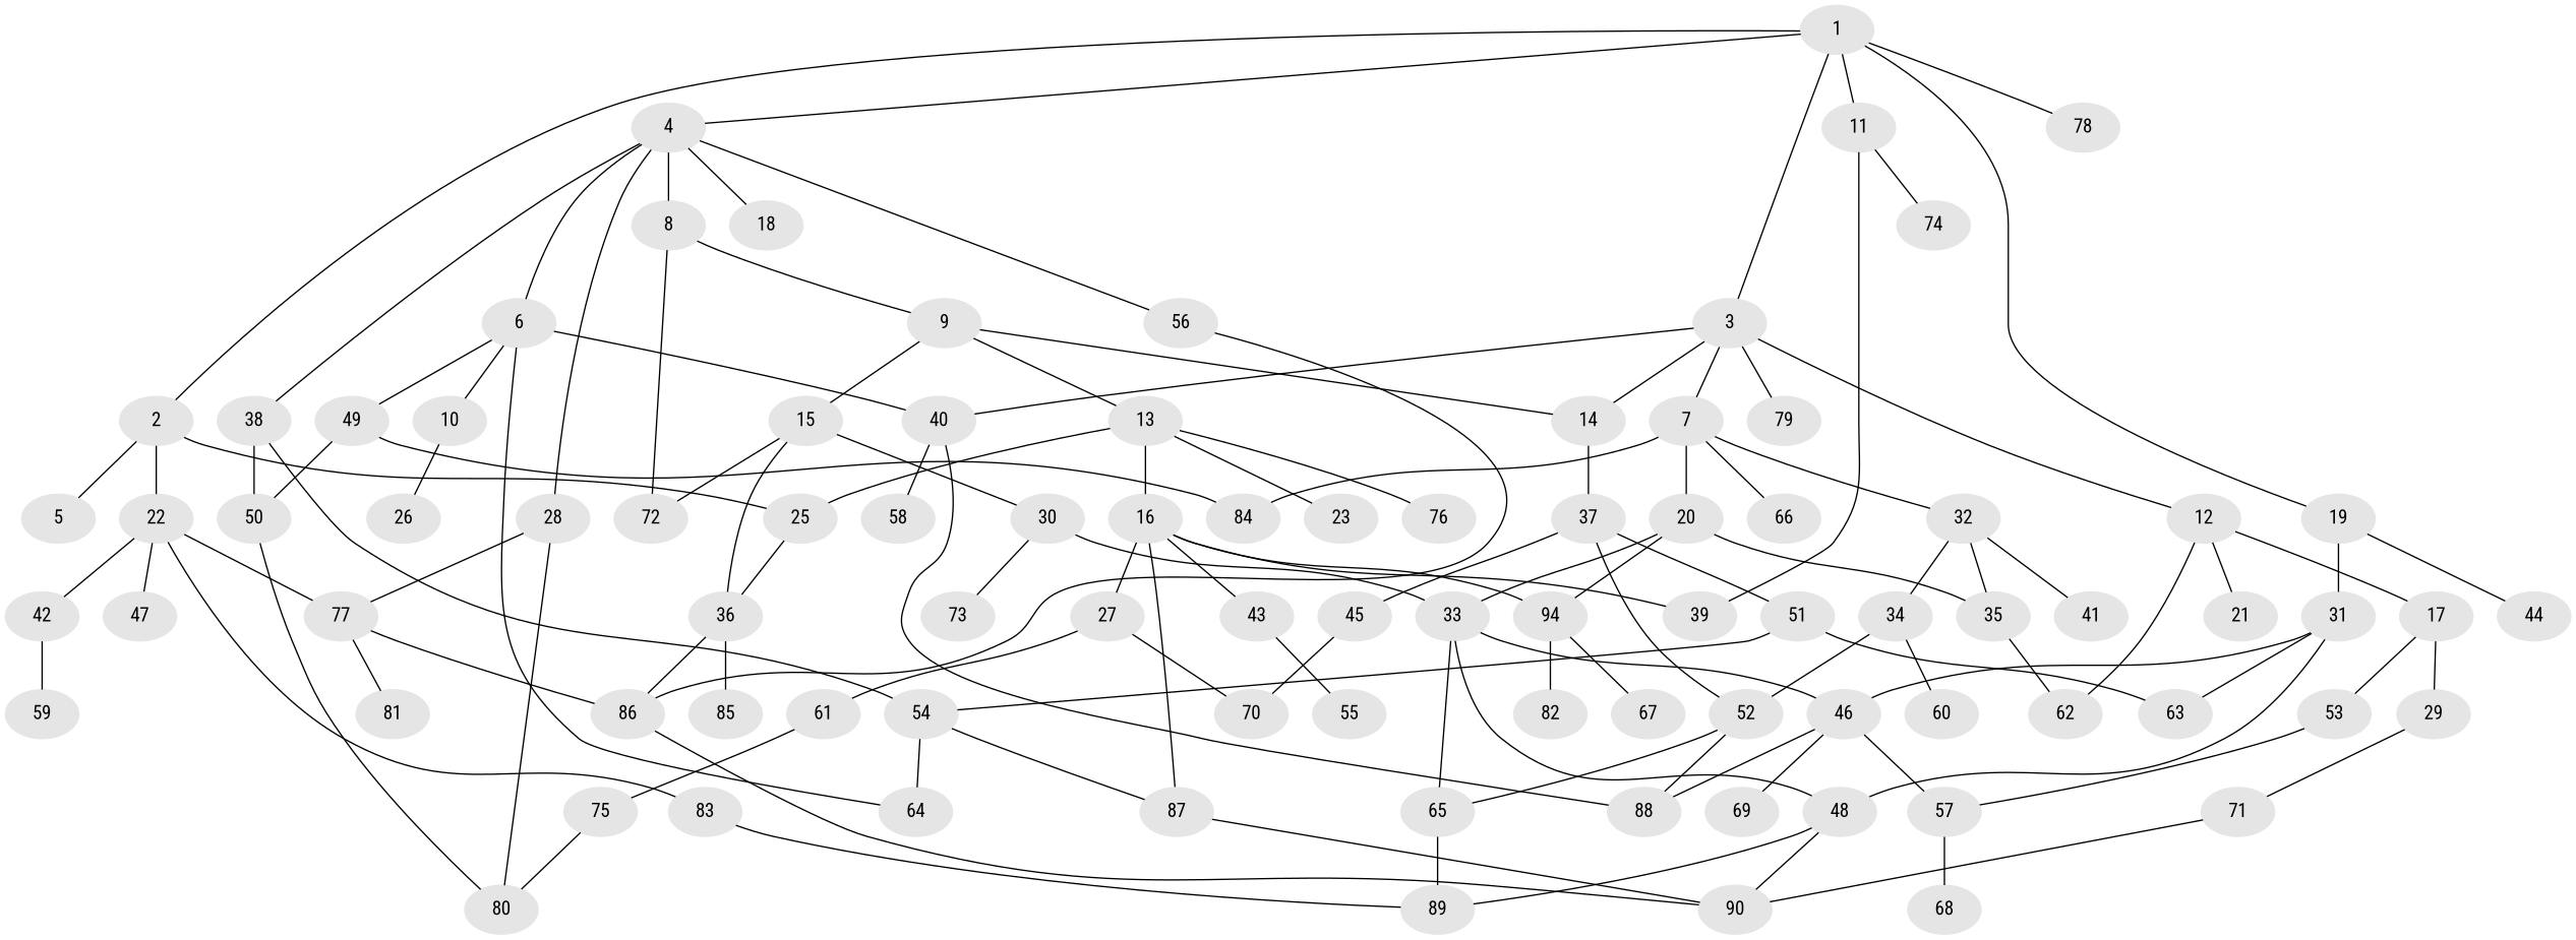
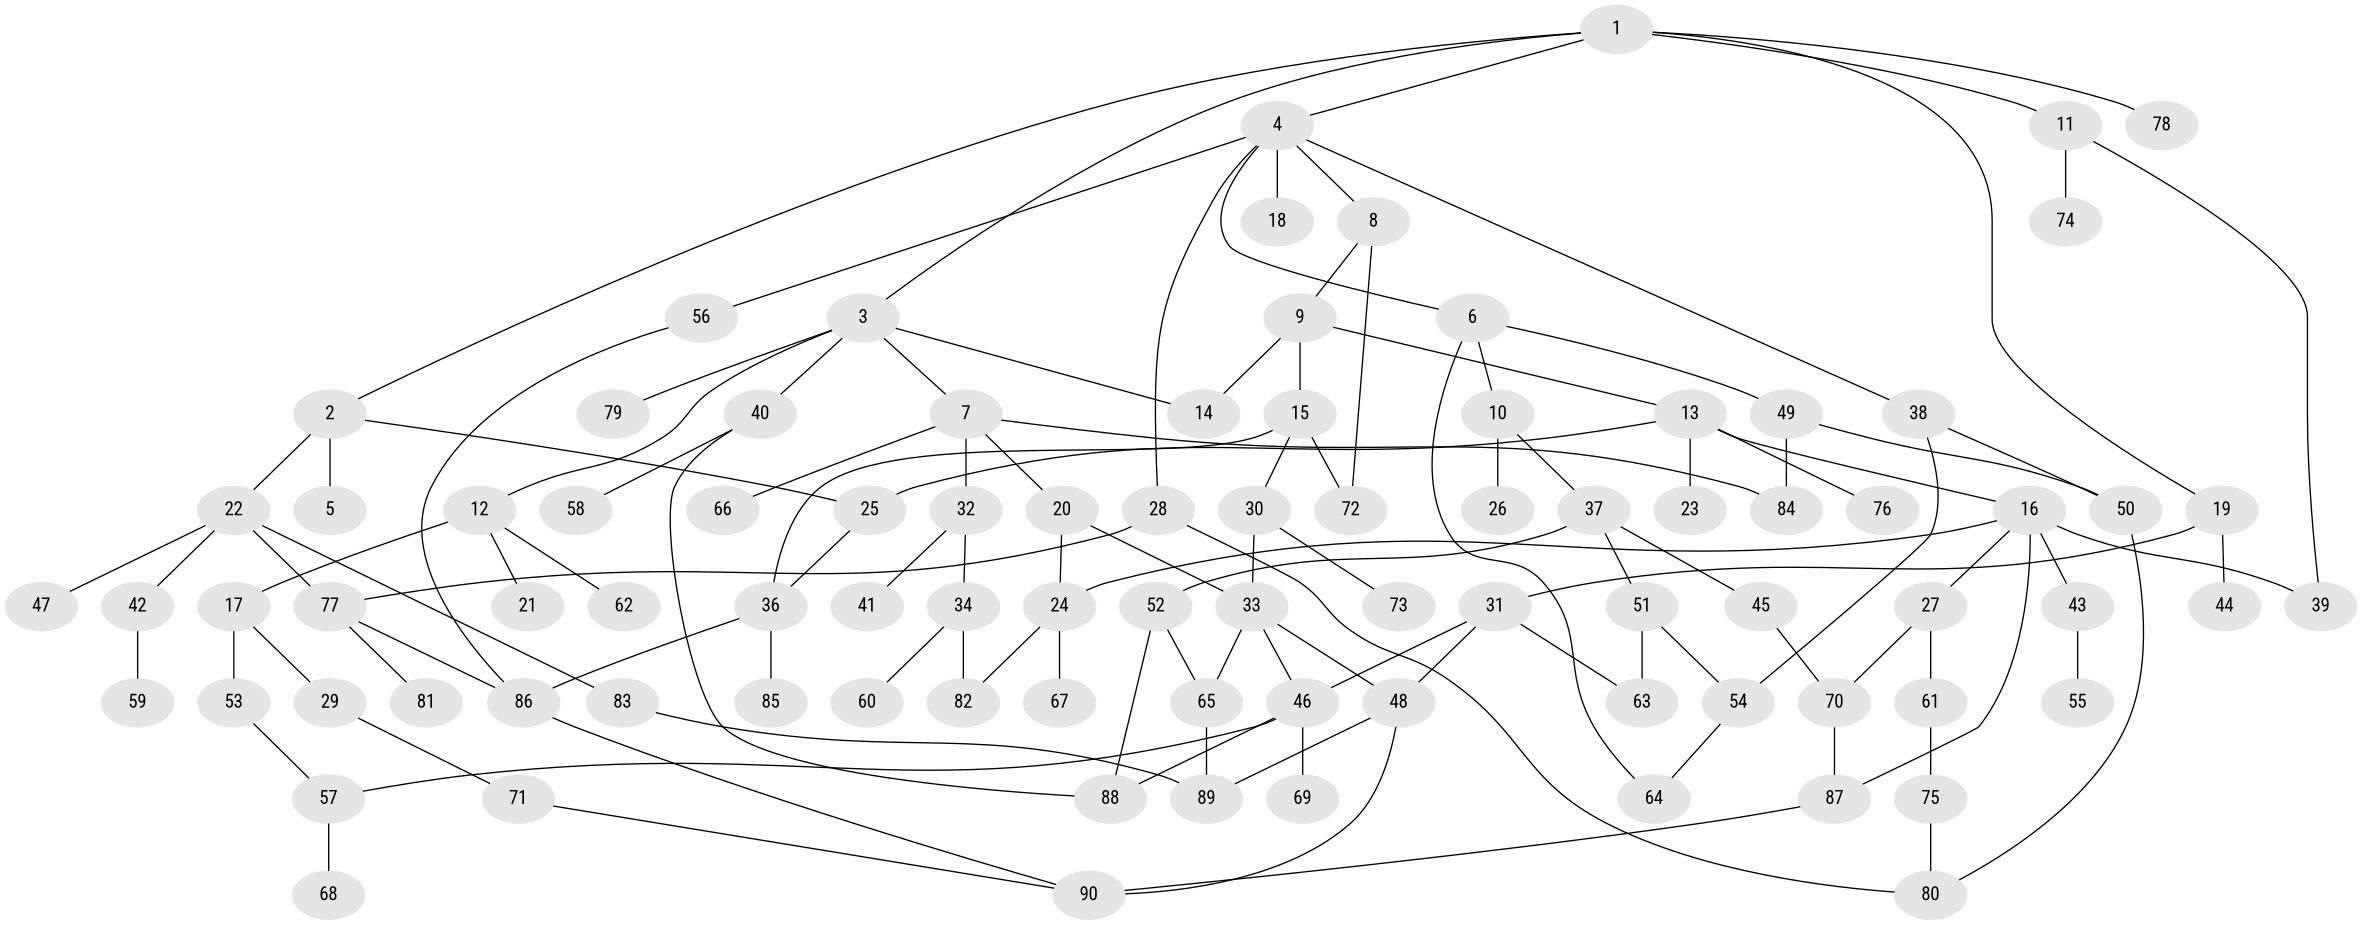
  graph {
    fontname="Roboto Condensed"
    node [color=gray90 fontname="Roboto Condensed" style=filled]
    edge [fontname="Roboto Condensed"]
    1
    2
    3
    4
    11
    19
    78
    5
    22
    25
    7
    12
    14
    40
    79
    6
    8
    18
    28
    38
    56
    39
    74
    31
    44
    42
    47
    77
    83
    36
    20
    32
    66
    84
    17
    21
    62
    37
    58
    88
    10
    49
    64
    9
    72
    80
    50
    54
    86
    26
-   24 [label=94]
+   24
    33
-   35
    34
    41
    13
    15
    16
    23
    76
    30
    29
    53
    27
    43
    87
    45
    51
    52
    73
    85
    67
    82
    61
    70
    55
    90
    71
    57
    46
    48
    63
    65
    59
    81
    89
    75
    69
    60
    68
    1 -- 2
    1 -- 3
    1 -- 4
    1 -- 11
    1 -- 19
    1 -- 78
    2 -- 5
    2 -- 22
    2 -- 25
    3 -- 7
    3 -- 12
    3 -- 14
    3 -- 40
    3 -- 79
    4 -- 6
    4 -- 8
    4 -- 18
    4 -- 28
    4 -- 38
    4 -- 56
    11 -- 39
    11 -- 74
    19 -- 31
    19 -- 44
    22 -- 42
    22 -- 47
    22 -- 77
    22 -- 83
    25 -- 36
    7 -- 20
    7 -- 32
    7 -- 66
    7 -- 84
    12 -- 17
    12 -- 21
    12 -- 62
-   14 -- 37
+   10 -- 37
    40 -- 58
    40 -- 88
-   6 -- 40
    6 -- 10
    6 -- 49
    6 -- 64
    8 -- 9
    8 -- 72
    28 -- 77
    28 -- 80
    38 -- 50
    38 -- 54
    56 -- 86
    31 -- 46
    31 -- 48
    31 -- 63
    42 -- 59
    77 -- 86
    77 -- 81
    83 -- 89
    36 -- 86
    36 -- 85
    20 -- 24
    20 -- 33
-   20 -- 35
-   32 -- 35
    32 -- 34
    32 -- 41
    17 -- 29
    17 -- 53
    37 -- 45
    37 -- 51
    37 -- 52
    10 -- 26
    49 -- 84
    49 -- 50
    9 -- 14
    9 -- 13
    9 -- 15
    50 -- 80
    54 -- 64
-   54 -- 87
+   70 -- 87
    86 -- 90
    24 -- 67
    24 -- 82
    33 -- 46
    33 -- 48
    33 -- 65
-   35 -- 62
-   34 -- 52
+   34 -- 82
    34 -- 60
    13 -- 25
    13 -- 16
    13 -- 23
    13 -- 76
    15 -- 36
    15 -- 72
    15 -- 30
    16 -- 39
    16 -- 24
    16 -- 27
    16 -- 43
    16 -- 87
    30 -- 33
    30 -- 73
    29 -- 71
    53 -- 57
    27 -- 61
    27 -- 70
    43 -- 55
    87 -- 90
    45 -- 70
    51 -- 54
    51 -- 63
    52 -- 88
    52 -- 65
    61 -- 75
    71 -- 90
    57 -- 68
    46 -- 88
    46 -- 57
    46 -- 69
    48 -- 90
    48 -- 89
    65 -- 89
    75 -- 80
  }
